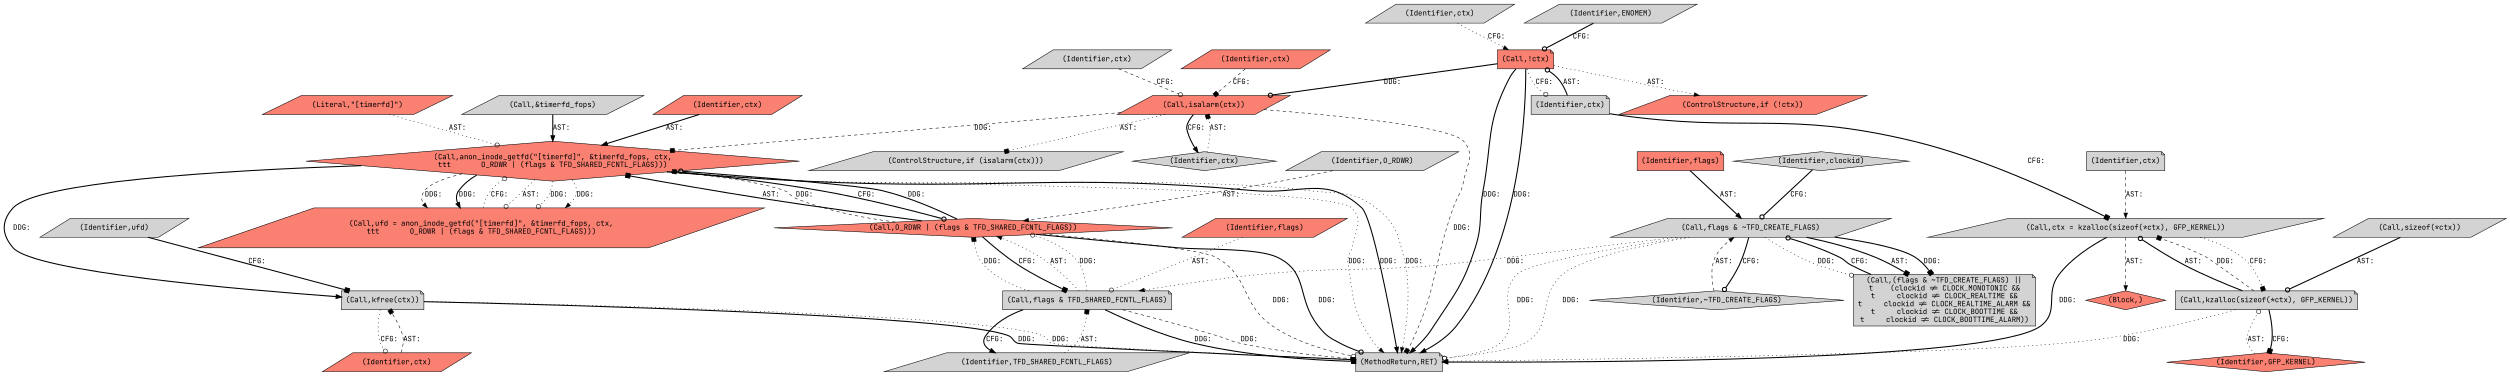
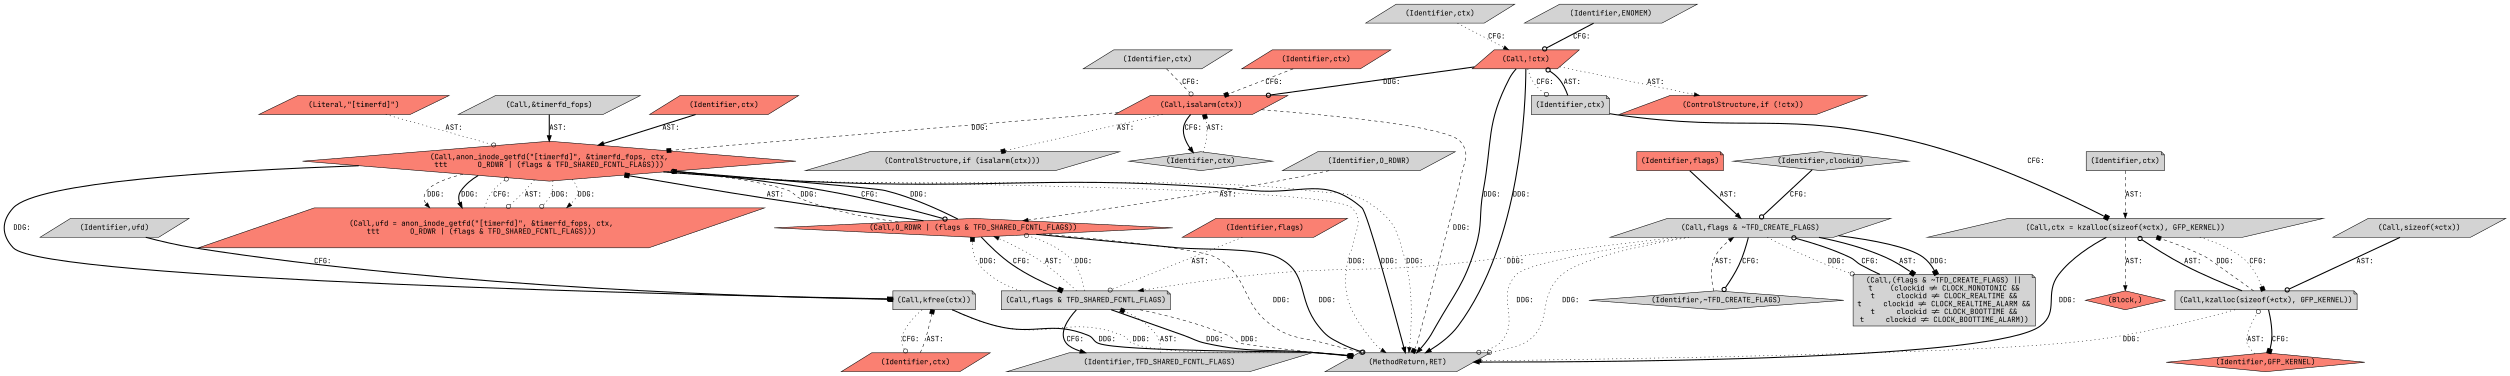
  digraph {
    fontname="JetBrains Mono"
    node [fillcolor=lightgrey fontname="JetBrains Mono" shape=parallelogram style=filled]
    edge [arrowhead=odot fontname="JetBrains Mono" style=bold]
    n1 [label="(Call,kfree(ctx))" shape=note]
-   n2 [label="(MethodReturn,RET)" shape=note]
+   n2 [label="(MethodReturn,RET)"]
    n3 [fillcolor=salmon label="(Identifier,ctx)"]
    n4 [fillcolor=salmon label="(Call,anon_inode_getfd(\"[timerfd]\", &timerfd_fops, ctx,\n\t\t\t       O_RDWR | (flags & TFD_SHARED_FCNTL_FLAGS)))" shape=diamond]
    n5 [fillcolor=salmon label="(Call,O_RDWR | (flags & TFD_SHARED_FCNTL_FLAGS))" shape=diamond]
    n6 [fillcolor=salmon label="(Call,ufd = anon_inode_getfd(\"[timerfd]\", &timerfd_fops, ctx,\n\t\t\t       O_RDWR | (flags & TFD_SHARED_FCNTL_FLAGS)))"]
    n7 [label="(Call,flags & TFD_SHARED_FCNTL_FLAGS)" shape=note]
    n8 [fillcolor=salmon label="(Call,isalarm(ctx))"]
    n9 [label="(Identifier,ctx)" shape=diamond]
    n10 [label="(ControlStructure,if (isalarm(ctx)))"]
-   n11 [fillcolor=salmon label="(Call,!ctx)" shape=note]
+   n11 [fillcolor=salmon label="(Call,!ctx)"]
    n12 [fillcolor=salmon label="(ControlStructure,if (!ctx))"]
    n13 [label="(Identifier,ctx)" shape=note]
    n14 [label="(Call,ctx = kzalloc(sizeof(*ctx), GFP_KERNEL))"]
    n15 [label="(Call,kzalloc(sizeof(*ctx), GFP_KERNEL))" shape=note]
    n16 [fillcolor=salmon label="(Block,)" shape=diamond]
    n17 [fillcolor=salmon label="(Identifier,GFP_KERNEL)" shape=diamond]
    n18 [label="(Identifier,TFD_SHARED_FCNTL_FLAGS)"]
    n19 [label="(Call,flags & ~TFD_CREATE_FLAGS)"]
    n20 [label="(Identifier,~TFD_CREATE_FLAGS)" shape=diamond]
    n21 [label="(Call,(flags & ~TFD_CREATE_FLAGS) ||\n\t    (clockid != CLOCK_MONOTONIC &&\n\t     clockid != CLOCK_REALTIME &&\n\t     clockid != CLOCK_REALTIME_ALARM &&\n\t     clockid != CLOCK_BOOTTIME &&\n\t     clockid != CLOCK_BOOTTIME_ALARM))" shape=note]
    n22 [label="(Call,&timerfd_fops)"]
    n23 [label="(Identifier,ctx)"]
    n24 [fillcolor=salmon label="(Identifier,flags)" shape=note]
    n25 [fillcolor=salmon label="(Identifier,flags)"]
    n26 [fillcolor=salmon label="(Identifier,ctx)"]
    n27 [label="(Identifier,ctx)"]
    n28 [label="(Identifier,O_RDWR)"]
    n29 [fillcolor=salmon label="(Identifier,ctx)"]
    n30 [label="(Identifier,clockid)" shape=diamond]
    n31 [label="(Identifier,ufd)"]
    n32 [label="(Identifier,ctx)" shape=note]
    n33 [label="(Call,sizeof(*ctx))"]
    n34 [fillcolor=salmon label="(Literal,\"[timerfd]\")"]
    n35 [label="(Identifier,ENOMEM)"]
    n1 -> n2 [arrowhead=box label="DDG: " style=dotted]
    n1 -> n2 [label="DDG: "]
    n1 -> n3 [label="CFG: " style=dotted]
    n3 -> n1 [arrowhead=box label="AST: " style=dashed]
    n4 -> n1 [arrowhead=normal label="DDG: "]
    n4 -> n2 [arrowhead=normal label="DDG: " style=dotted]
    n4 -> n2 [arrowhead=normal label="DDG: "]
    n4 -> n2 [arrowhead=normal label="DDG: " style=dotted]
    n4 -> n5 [label="CFG: "]
    n4 -> n6 [label="AST: " style=dotted]
    n4 -> n6 [label="DDG: " style=dotted]
    n4 -> n6 [arrowhead=normal label="DDG: " style=dotted]
    n4 -> n6 [arrowhead=normal label="DDG: " style=dashed]
    n4 -> n6 [arrowhead=normal label="DDG: "]
    n5 -> n2 [label="DDG: "]
    n5 -> n2 [label="DDG: " style=dashed]
    n5 -> n4 [arrowhead=box label="AST: "]
    n5 -> n4 [arrowhead=box label="DDG: " style=dashed]
    n5 -> n4 [label="DDG: "]
    n5 -> n7 [arrowhead=box label="CFG: "]
    n6 -> n4 [label="CFG: " style=dotted]
    n7 -> n2 [arrowhead=box label="DDG: "]
    n7 -> n2 [arrowhead=normal label="DDG: " style=dashed]
    n7 -> n5 [arrowhead=normal label="AST: " style=dotted]
    n7 -> n5 [label="DDG: " style=dotted]
    n7 -> n5 [arrowhead=box label="DDG: " style=dotted]
    n7 -> n18 [arrowhead=normal label="CFG: "]
    n8 -> n2 [arrowhead=box label="DDG: " style=dashed]
    n8 -> n4 [arrowhead=box label="DDG: " style=dashed]
    n8 -> n9 [arrowhead=normal label="CFG: "]
    n8 -> n10 [arrowhead=box label="AST: " style=dotted]
    n9 -> n8 [arrowhead=box label="AST: " style=dotted]
    n11 -> n2 [arrowhead=normal label="DDG: "]
    n11 -> n2 [arrowhead=normal label="DDG: "]
    n11 -> n8 [label="DDG: "]
    n11 -> n12 [arrowhead=normal label="AST: " style=dotted]
    n11 -> n13 [label="CFG: " style=dotted]
    n13 -> n11 [label="AST: "]
    n13 -> n14 [arrowhead=box label="CFG: "]
    n14 -> n2 [arrowhead=normal label="DDG: "]
    n14 -> n15 [arrowhead=box label="CFG: " style=dotted]
    n14 -> n16 [arrowhead=normal label="AST: " style=dashed]
    n15 -> n2 [arrowhead=normal label="DDG: " style=dotted]
    n15 -> n14 [label="AST: "]
    n15 -> n14 [arrowhead=box label="DDG: " style=dashed]
    n15 -> n17 [arrowhead=box label="CFG: "]
    n17 -> n15 [label="AST: " style=dotted]
    n18 -> n7 [arrowhead=box label="AST: " style=dotted]
    n19 -> n2 [label="DDG: " style=dotted]
    n19 -> n2 [label="DDG: " style=dotted]
    n19 -> n7 [arrowhead=normal label="DDG: " style=dotted]
    n19 -> n20 [label="CFG: "]
    n19 -> n21 [arrowhead=box label="AST: "]
    n19 -> n21 [arrowhead=box label="DDG: "]
    n19 -> n21 [label="DDG: " style=dotted]
    n20 -> n19 [arrowhead=normal label="AST: " style=dashed]
    n21 -> n19 [label="CFG: "]
    n22 -> n4 [arrowhead=normal label="AST: "]
    n23 -> n11 [arrowhead=normal label="CFG: " style=dotted]
    n24 -> n19 [arrowhead=normal label="AST: "]
    n25 -> n7 [label="AST: " style=dotted]
    n26 -> n4 [arrowhead=normal label="AST: "]
    n27 -> n8 [label="CFG: " style=dashed]
    n28 -> n5 [arrowhead=normal label="AST: " style=dashed]
    n29 -> n8 [arrowhead=box label="CFG: " style=dashed]
    n30 -> n19 [label="CFG: "]
    n31 -> n1 [arrowhead=box label="CFG: "]
    n32 -> n14 [arrowhead=normal label="AST: " style=dashed]
    n33 -> n15 [label="AST: "]
    n34 -> n4 [label="AST: " style=dotted]
    n35 -> n11 [label="CFG: "]
  }
